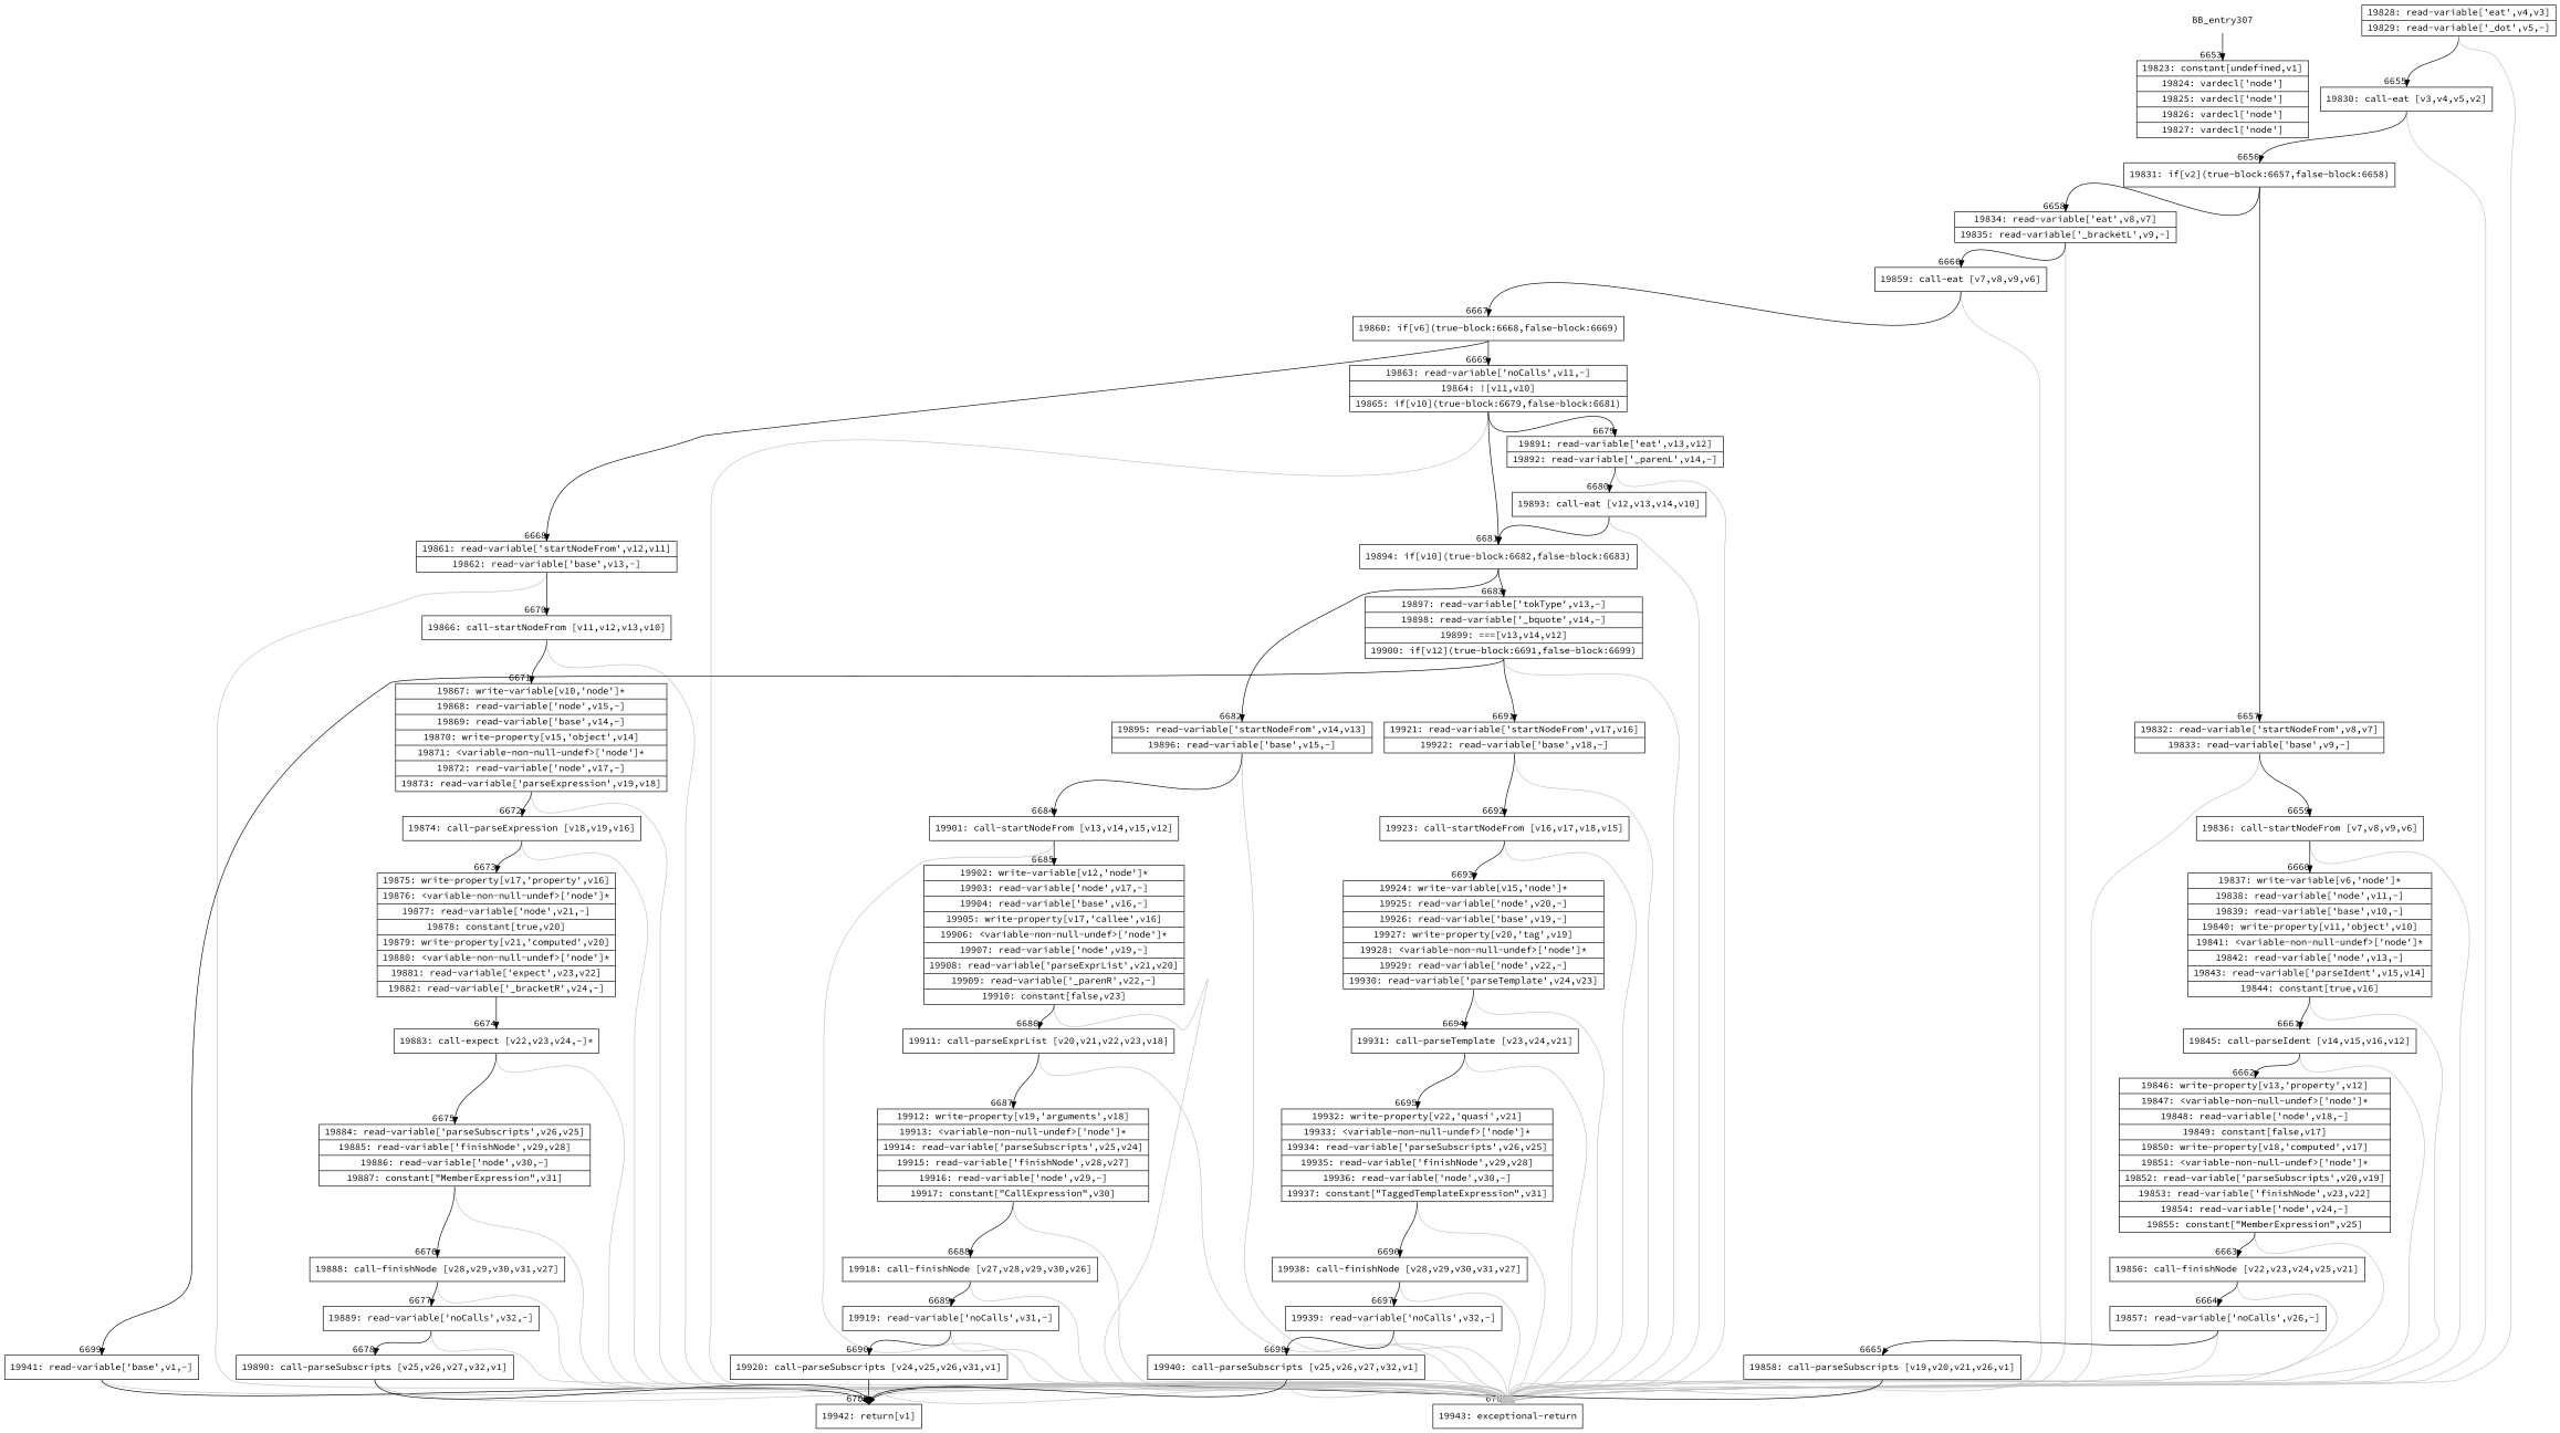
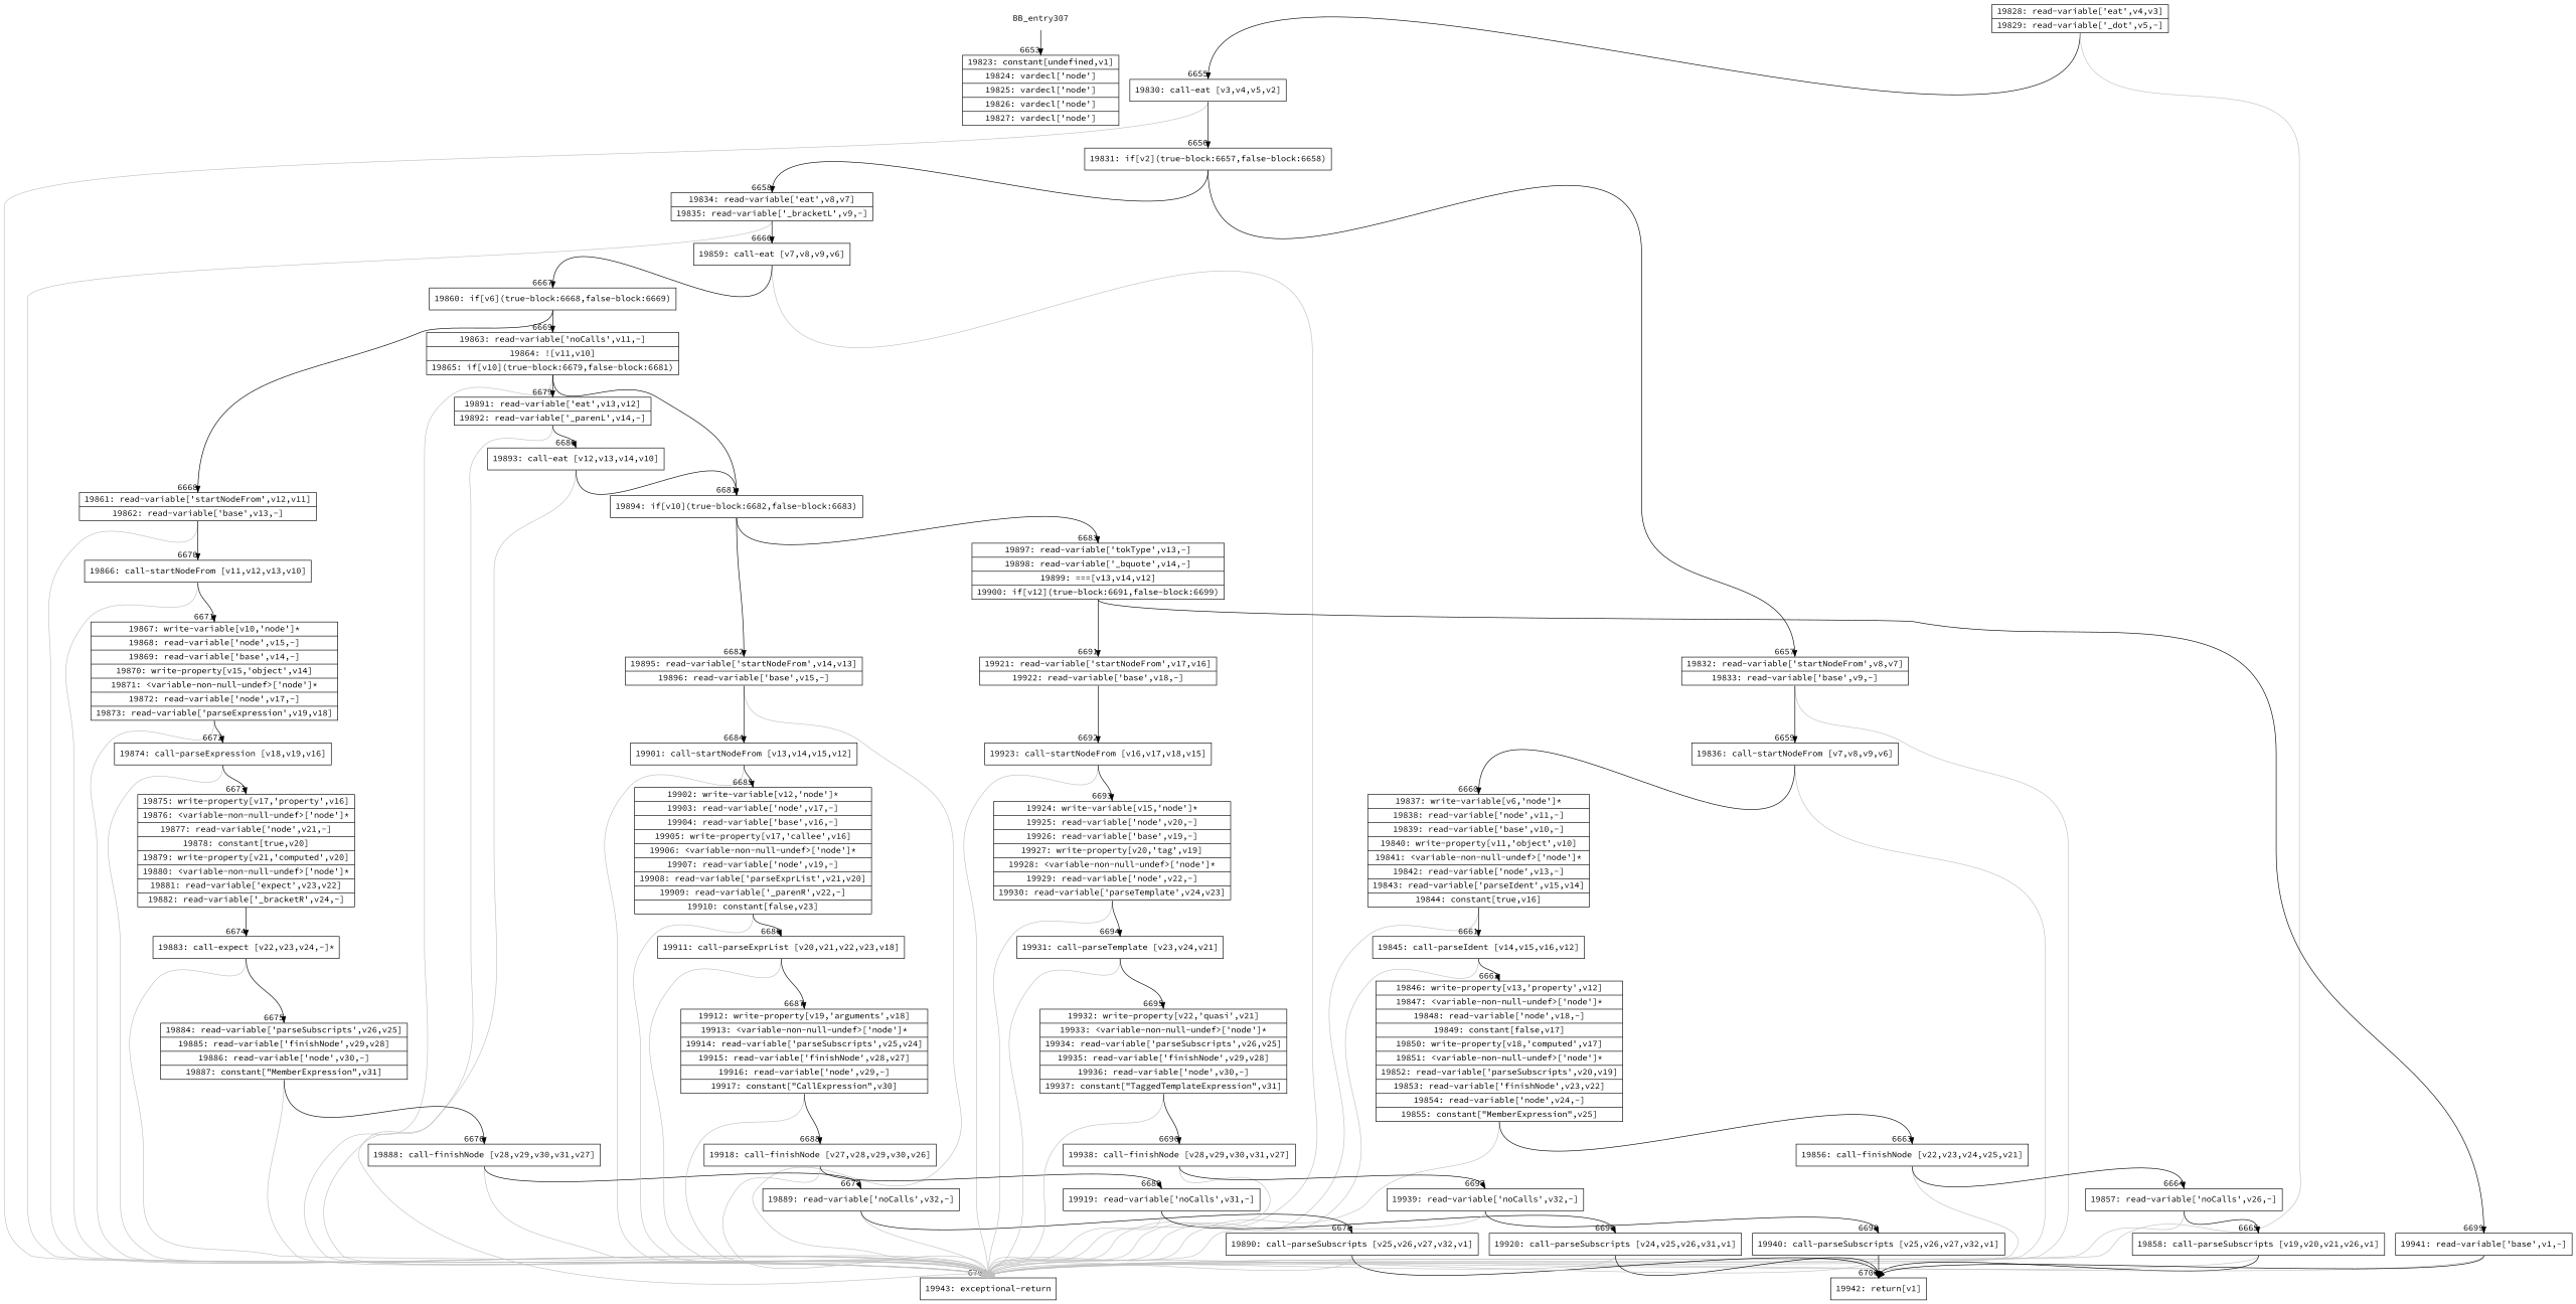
  digraph {
    fontname="Source Code Pro"
    rankdir=TD
    node [fontname="Source Code Pro" shape=record]
    edge [fontname="Source Code Pro" headport=n tailport=s]
    n1 [label=BB_entry307 shape=none]
    n2 [label="{19823: constant[undefined,v1]|19824: vardecl['node']|19825: vardecl['node']|19826: vardecl['node']|19827: vardecl['node']}"]
    n3 [label="{19828: read-variable['eat',v4,v3]|19829: read-variable['_dot',v5,-]}"]
    n4 [label="{19830: call-eat [v3,v4,v5,v2]}"]
    n5 [label="{19943: exceptional-return}"]
    n6 [label="{19831: if[v2](true-block:6657,false-block:6658)}"]
    n7 [label="{19832: read-variable['startNodeFrom',v8,v7]|19833: read-variable['base',v9,-]}"]
    n8 [label="{19834: read-variable['eat',v8,v7]|19835: read-variable['_bracketL',v9,-]}"]
    n9 [label="{19836: call-startNodeFrom [v7,v8,v9,v6]}"]
    n10 [label="{19859: call-eat [v7,v8,v9,v6]}"]
    n11 [label="{19837: write-variable[v6,'node']*|19838: read-variable['node',v11,-]|19839: read-variable['base',v10,-]|19840: write-property[v11,'object',v10]|19841: \<variable-non-null-undef\>['node']*|19842: read-variable['node',v13,-]|19843: read-variable['parseIdent',v15,v14]|19844: constant[true,v16]}"]
    n12 [label="{19860: if[v6](true-block:6668,false-block:6669)}"]
    n13 [label="{19845: call-parseIdent [v14,v15,v16,v12]}"]
    n14 [label="{19861: read-variable['startNodeFrom',v12,v11]|19862: read-variable['base',v13,-]}"]
    n15 [label="{19863: read-variable['noCalls',v11,-]|19864: ![v11,v10]|19865: if[v10](true-block:6679,false-block:6681)}"]
    n16 [label="{19846: write-property[v13,'property',v12]|19847: \<variable-non-null-undef\>['node']*|19848: read-variable['node',v18,-]|19849: constant[false,v17]|19850: write-property[v18,'computed',v17]|19851: \<variable-non-null-undef\>['node']*|19852: read-variable['parseSubscripts',v20,v19]|19853: read-variable['finishNode',v23,v22]|19854: read-variable['node',v24,-]|19855: constant[\"MemberExpression\",v25]}"]
    n17 [label="{19856: call-finishNode [v22,v23,v24,v25,v21]}"]
    n18 [label="{19857: read-variable['noCalls',v26,-]}"]
    n19 [label="{19858: call-parseSubscripts [v19,v20,v21,v26,v1]}"]
    n20 [label="{19942: return[v1]}"]
    n21 [label="{19866: call-startNodeFrom [v11,v12,v13,v10]}"]
    n22 [label="{19894: if[v10](true-block:6682,false-block:6683)}"]
    n23 [label="{19891: read-variable['eat',v13,v12]|19892: read-variable['_parenL',v14,-]}"]
    n24 [label="{19867: write-variable[v10,'node']*|19868: read-variable['node',v15,-]|19869: read-variable['base',v14,-]|19870: write-property[v15,'object',v14]|19871: \<variable-non-null-undef\>['node']*|19872: read-variable['node',v17,-]|19873: read-variable['parseExpression',v19,v18]}"]
    n25 [label="{19895: read-variable['startNodeFrom',v14,v13]|19896: read-variable['base',v15,-]}"]
    n26 [label="{19897: read-variable['tokType',v13,-]|19898: read-variable['_bquote',v14,-]|19899: ===[v13,v14,v12]|19900: if[v12](true-block:6691,false-block:6699)}"]
    n27 [label="{19893: call-eat [v12,v13,v14,v10]}"]
    n28 [label="{19874: call-parseExpression [v18,v19,v16]}"]
    n29 [label="{19901: call-startNodeFrom [v13,v14,v15,v12]}"]
    n30 [label="{19921: read-variable['startNodeFrom',v17,v16]|19922: read-variable['base',v18,-]}"]
    n31 [label="{19941: read-variable['base',v1,-]}"]
    n32 [label="{19875: write-property[v17,'property',v16]|19876: \<variable-non-null-undef\>['node']*|19877: read-variable['node',v21,-]|19878: constant[true,v20]|19879: write-property[v21,'computed',v20]|19880: \<variable-non-null-undef\>['node']*|19881: read-variable['expect',v23,v22]|19882: read-variable['_bracketR',v24,-]}"]
    n33 [label="{19883: call-expect [v22,v23,v24,-]*}"]
    n34 [label="{19884: read-variable['parseSubscripts',v26,v25]|19885: read-variable['finishNode',v29,v28]|19886: read-variable['node',v30,-]|19887: constant[\"MemberExpression\",v31]}"]
    n35 [label="{19888: call-finishNode [v28,v29,v30,v31,v27]}"]
    n36 [label="{19889: read-variable['noCalls',v32,-]}"]
    n37 [label="{19890: call-parseSubscripts [v25,v26,v27,v32,v1]}"]
    n38 [label="{19902: write-variable[v12,'node']*|19903: read-variable['node',v17,-]|19904: read-variable['base',v16,-]|19905: write-property[v17,'callee',v16]|19906: \<variable-non-null-undef\>['node']*|19907: read-variable['node',v19,-]|19908: read-variable['parseExprList',v21,v20]|19909: read-variable['_parenR',v22,-]|19910: constant[false,v23]}"]
    n39 [label="{19923: call-startNodeFrom [v16,v17,v18,v15]}"]
    n40 [label="{19911: call-parseExprList [v20,v21,v22,v23,v18]}"]
    n41 [label="{19924: write-variable[v15,'node']*|19925: read-variable['node',v20,-]|19926: read-variable['base',v19,-]|19927: write-property[v20,'tag',v19]|19928: \<variable-non-null-undef\>['node']*|19929: read-variable['node',v22,-]|19930: read-variable['parseTemplate',v24,v23]}"]
    n42 [label="{19912: write-property[v19,'arguments',v18]|19913: \<variable-non-null-undef\>['node']*|19914: read-variable['parseSubscripts',v25,v24]|19915: read-variable['finishNode',v28,v27]|19916: read-variable['node',v29,-]|19917: constant[\"CallExpression\",v30]}"]
    n43 [label="{19918: call-finishNode [v27,v28,v29,v30,v26]}"]
    n44 [label="{19919: read-variable['noCalls',v31,-]}"]
    n45 [label="{19920: call-parseSubscripts [v24,v25,v26,v31,v1]}"]
    n46 [label="{19931: call-parseTemplate [v23,v24,v21]}"]
    n47 [label="{19932: write-property[v22,'quasi',v21]|19933: \<variable-non-null-undef\>['node']*|19934: read-variable['parseSubscripts',v26,v25]|19935: read-variable['finishNode',v29,v28]|19936: read-variable['node',v30,-]|19937: constant[\"TaggedTemplateExpression\",v31]}"]
    n48 [label="{19938: call-finishNode [v28,v29,v30,v31,v27]}"]
    n49 [label="{19939: read-variable['noCalls',v32,-]}"]
    n50 [label="{19940: call-parseSubscripts [v25,v26,v27,v32,v1]}"]
    n1 -> n2 [headlabel="    6653"]
    n3 -> n4 [headlabel="      6655"]
    n3 -> n5 [color=gray headlabel="      6701"]
    n4 -> n5 [color=gray]
    n4 -> n6 [headlabel="      6656"]
    n6 -> n7 [headlabel="      6657"]
    n6 -> n8 [headlabel="      6658"]
    n7 -> n5 [color=gray]
    n7 -> n9 [headlabel="      6659"]
    n8 -> n5 [color=gray]
    n8 -> n10 [headlabel="      6666"]
    n9 -> n5 [color=gray]
    n9 -> n11 [headlabel="      6660"]
    n10 -> n5 [color=gray]
    n10 -> n12 [headlabel="      6667"]
    n11 -> n5 [color=gray]
    n11 -> n13 [headlabel="      6661"]
    n12 -> n14 [headlabel="      6668"]
    n12 -> n15 [headlabel="      6669"]
    n13 -> n5 [color=gray]
    n13 -> n16 [headlabel="      6662"]
    n14 -> n5 [color=gray]
    n14 -> n21 [headlabel="      6670"]
    n15 -> n5 [color=gray]
    n15 -> n22 [headlabel="      6681"]
    n15 -> n23 [headlabel="      6679"]
    n16 -> n5 [color=gray]
    n16 -> n17 [headlabel="      6663"]
    n17 -> n5 [color=gray]
    n17 -> n18 [headlabel="      6664"]
    n18 -> n5 [color=gray]
    n18 -> n19 [headlabel="      6665"]
    n19 -> n5 [color=gray]
    n19 -> n20 [headlabel="      6700"]
    n21 -> n5 [color=gray]
    n21 -> n24 [headlabel="      6671"]
    n22 -> n25 [headlabel="      6682"]
    n22 -> n26 [headlabel="      6683"]
    n23 -> n5 [color=gray]
    n23 -> n27 [headlabel="      6680"]
    n24 -> n5 [color=gray]
    n24 -> n28 [headlabel="      6672"]
    n25 -> n5 [color=gray]
    n25 -> n29 [headlabel="      6684"]
-   n26 -> n5 [color=gray]
    n26 -> n30 [headlabel="      6691"]
    n26 -> n31 [headlabel="      6699"]
    n27 -> n5 [color=gray]
    n27 -> n22
    n28 -> n5 [color=gray]
    n28 -> n32 [headlabel="      6673"]
    n29 -> n5 [color=gray]
    n29 -> n38 [headlabel="      6685"]
-   n30 -> n5 [color=gray]
    n30 -> n39 [headlabel="      6692"]
    n31 -> n5 [color=gray]
    n31 -> n20
    n32 -> n33 [headlabel="      6674"]
    n33 -> n5 [color=gray]
    n33 -> n34 [headlabel="      6675"]
    n34 -> n5 [color=gray]
    n34 -> n35 [headlabel="      6676"]
    n35 -> n5 [color=gray]
    n35 -> n36 [headlabel="      6677"]
    n36 -> n5 [color=gray]
    n36 -> n37 [headlabel="      6678"]
    n37 -> n5 [color=gray]
    n37 -> n20
    n38 -> n5 [color=gray]
    n38 -> n40 [headlabel="      6686"]
    n39 -> n5 [color=gray]
    n39 -> n41 [headlabel="      6693"]
    n40 -> n5 [color=gray]
    n40 -> n42 [headlabel="      6687"]
    n41 -> n5 [color=gray]
    n41 -> n46 [headlabel="      6694"]
    n42 -> n5 [color=gray]
    n42 -> n43 [headlabel="      6688"]
    n43 -> n5 [color=gray]
    n43 -> n44 [headlabel="      6689"]
    n44 -> n5 [color=gray]
    n44 -> n45 [headlabel="      6690"]
    n45 -> n5 [color=gray]
    n45 -> n20
    n46 -> n5 [color=gray]
    n46 -> n47 [headlabel="      6695"]
    n47 -> n5 [color=gray]
    n47 -> n48 [headlabel="      6696"]
    n48 -> n5 [color=gray]
    n48 -> n49 [headlabel="      6697"]
    n49 -> n5 [color=gray]
    n49 -> n50 [headlabel="      6698"]
    n50 -> n5 [color=gray]
    n50 -> n20
  }
